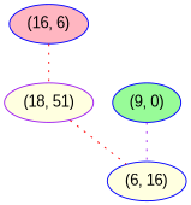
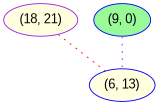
  graph {
    fontname="Liberation Sans"
    node [color=blue fillcolor=lightyellow fontname="Liberation Sans" style=filled]
    edge [color=red fontname="Liberation Sans" style=dotted weight=1]
-   "(16, 6)" [fillcolor=lightpink]
-   "(18, 21)" [color=purple label="(18, 51)"]
-   "(6, 13)" [label="(6, 16)"]
+   "(18, 21)" [color=purple]
+   "(6, 13)"
    n4 [fillcolor=palegreen label="(9, 0)"]
-   "(16, 6)" -- "(18, 21)"
    "(18, 21)" -- "(6, 13)"
    n4 -- "(6, 13)" [color=purple weight=4]
  }
